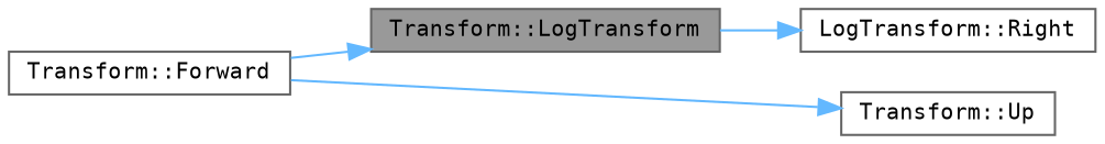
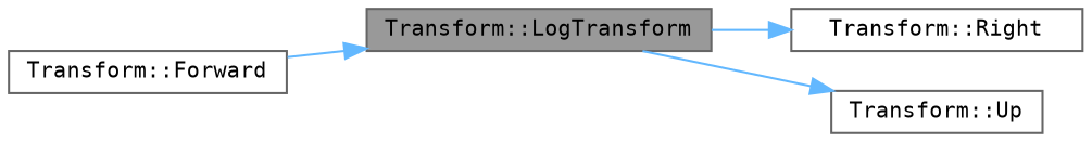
  digraph {
    rankdir=LR
    node [color=grey40 fillcolor=white fontname=Terminal fontsize=10 shape=box style=filled]
    edge [color=steelblue1 fontname=Terminal fontsize=10 labelfontname=Helvetica labelfontsize=10 style=solid]
    n1 [color=gray40 fillcolor=grey60 fontcolor=black height=0.2 label="Transform::LogTransform" width=0.4]
-   n2 [height=0.2 label="LogTransform::Right" width=0.4]
+   n2 [height=0.2 label="Transform::Right" width=0.4]
    n3 [height=0.2 label="Transform::Up" width=0.4]
    n4 [height=0.2 label="Transform::Forward" width=0.4]
    n1 -> n2
-   n4 -> n3
+   n1 -> n3
    n4 -> n1
  }
